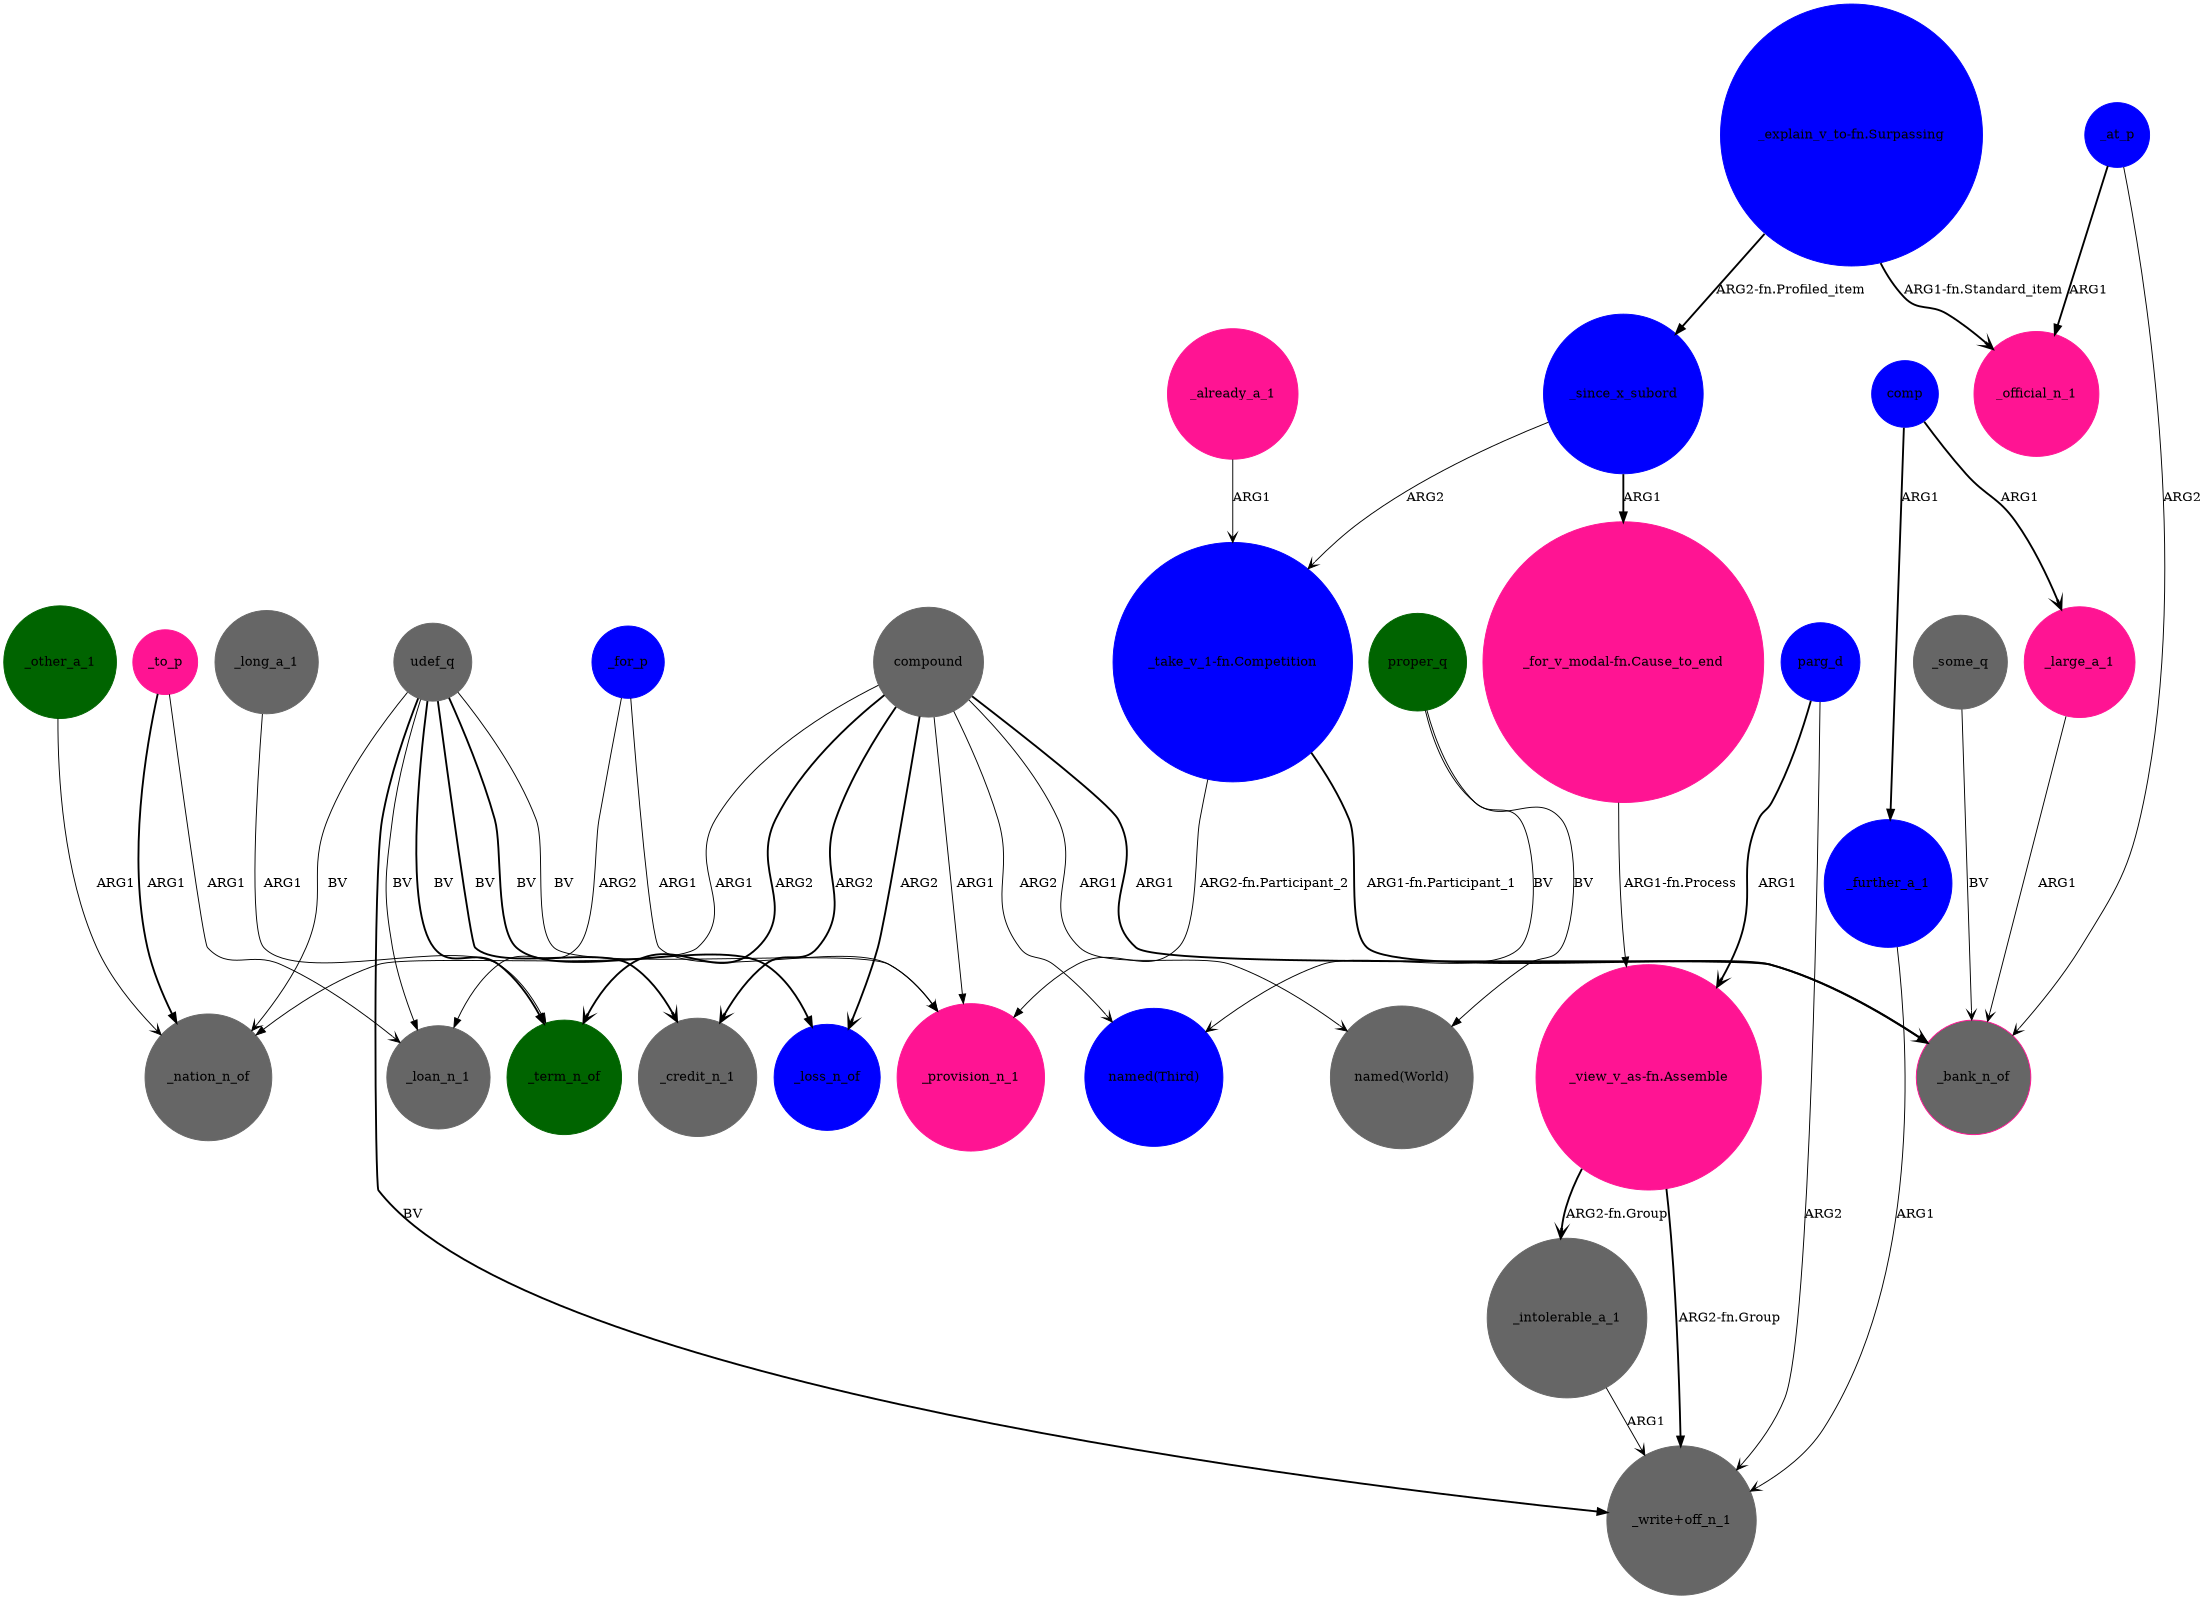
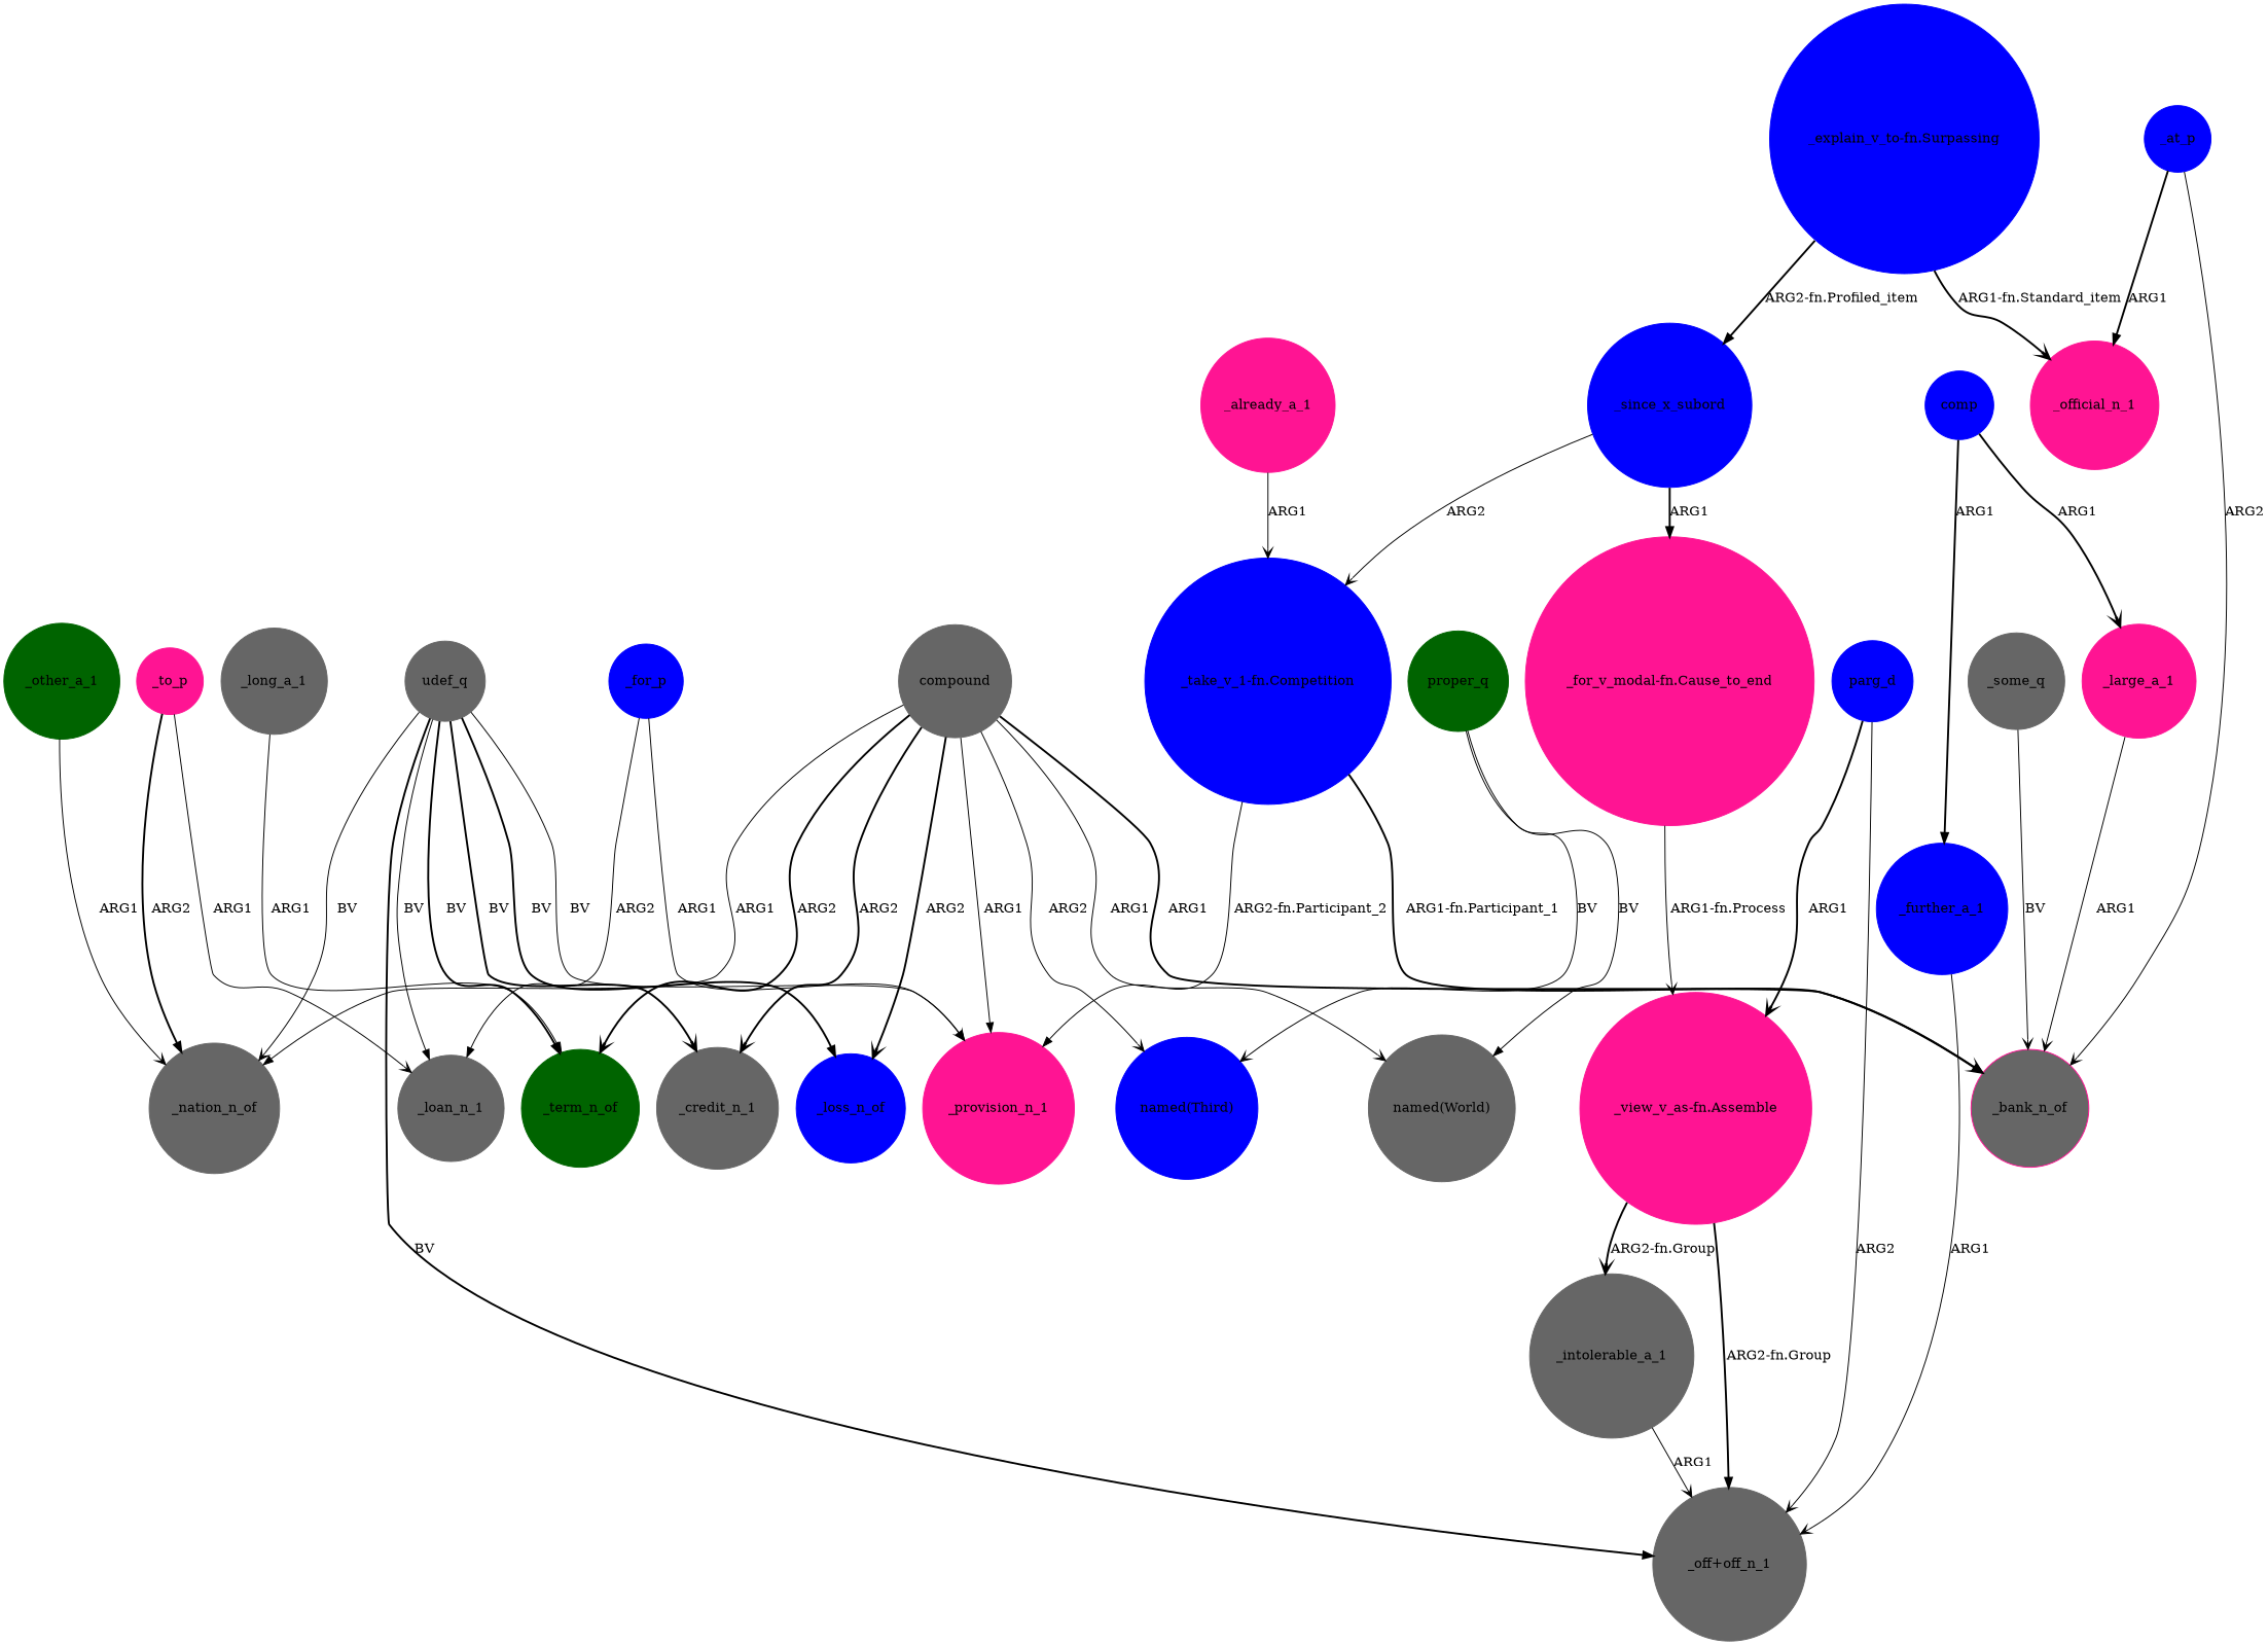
  digraph {
    node [color=gray40 shape=circle style=filled]
    edge [arrowhead=vee style=solid]
    _term_n_of [color=darkgreen]
    udef_q
    _provision_n_1 [color=deeppink]
-   "_write+off_n_1"
+   "_write+off_n_1" [label="_off+off_n_1"]
    _loan_n_1
    _nation_n_of
    _loss_n_of [color=blue]
    _credit_n_1
    _for_p [color=blue]
    "_take_v_1-fn.Competition" [color=blue]
    _bank_n_of [color=deeppink fillcolor=gray40]
    _large_a_1 [color=deeppink]
    parg_d [color=blue]
    "_view_v_as-fn.Assemble" [color=deeppink]
    _intolerable_a_1
    _to_p [color=deeppink]
    comp [color=blue]
    _further_a_1 [color=blue]
    _at_p [color=blue]
    _official_n_1 [color=deeppink]
    compound
    "named(Third)" [color=blue]
    "named(World)"
    n24 [color=deeppink label="_for_v_modal-fn.Cause_to_end"]
    proper_q [color=darkgreen]
    _since_x_subord [color=blue]
    _long_a_1
    _already_a_1 [color=deeppink]
    _other_a_1 [color=darkgreen]
    "_explain_v_to-fn.Surpassing" [color=blue]
    _some_q
    udef_q -> _term_n_of [arrowhead=normal label=BV style=bold]
    udef_q -> _provision_n_1 [arrowhead=normal label=BV]
    udef_q -> "_write+off_n_1" [arrowhead=normal label=BV style=bold]
    udef_q -> _loan_n_1 [arrowhead=normal label=BV]
    udef_q -> _nation_n_of [label=BV]
    udef_q -> _loss_n_of [arrowhead=normal label=BV style=bold]
    udef_q -> _credit_n_1 [label=BV style=bold]
    _for_p -> _provision_n_1 [label=ARG1]
    _for_p -> _loan_n_1 [arrowhead=normal label=ARG2]
    "_take_v_1-fn.Competition" -> _provision_n_1 [arrowhead=normal label="ARG2-fn.Participant_2"]
    "_take_v_1-fn.Competition" -> _bank_n_of [label="ARG1-fn.Participant_1" style=bold]
    _large_a_1 -> _bank_n_of [label=ARG1]
    parg_d -> "_write+off_n_1" [label=ARG2]
    parg_d -> "_view_v_as-fn.Assemble" [label=ARG1 style=bold]
    "_view_v_as-fn.Assemble" -> "_write+off_n_1" [arrowhead=normal label="ARG2-fn.Group" style=bold]
    "_view_v_as-fn.Assemble" -> _intolerable_a_1 [label="ARG2-fn.Group" style=bold]
    _intolerable_a_1 -> "_write+off_n_1" [label=ARG1]
    _to_p -> _loan_n_1 [label=ARG1]
-   _to_p -> _nation_n_of [arrowhead=normal label=ARG1 style=bold]
+   _to_p -> _nation_n_of [arrowhead=normal label=ARG2 style=bold]
    comp -> _large_a_1 [label=ARG1 style=bold]
    comp -> _further_a_1 [arrowhead=normal label=ARG1 style=bold]
    _further_a_1 -> "_write+off_n_1" [label=ARG1]
    _at_p -> _bank_n_of [label=ARG2]
    _at_p -> _official_n_1 [arrowhead=normal label=ARG1 style=bold]
    compound -> _term_n_of [label=ARG2 style=bold]
    compound -> _provision_n_1 [arrowhead=normal label=ARG1]
    compound -> _nation_n_of [arrowhead=normal label=ARG1]
    compound -> _loss_n_of [label=ARG2 style=bold]
    compound -> _credit_n_1 [label=ARG2 style=bold]
    compound -> _bank_n_of [arrowhead=normal label=ARG1 style=bold]
    compound -> "named(Third)" [label=ARG2]
    compound -> "named(World)" [label=ARG1]
-   n24 -> "_view_v_as-fn.Assemble" [arrowhead=normal label="ARG1-fn.Process"]
+   n24 -> "_view_v_as-fn.Assemble" [label="ARG1-fn.Process"]
    proper_q -> "named(Third)" [label=BV]
    proper_q -> "named(World)" [arrowhead=normal label=BV]
    _since_x_subord -> "_take_v_1-fn.Competition" [label=ARG2]
    _since_x_subord -> n24 [arrowhead=normal label=ARG1 style=bold]
    _long_a_1 -> _term_n_of [arrowhead=normal label=ARG1]
    _already_a_1 -> "_take_v_1-fn.Competition" [label=ARG1]
    _other_a_1 -> _nation_n_of [label=ARG1]
    "_explain_v_to-fn.Surpassing" -> _official_n_1 [label="ARG1-fn.Standard_item" style=bold]
    "_explain_v_to-fn.Surpassing" -> _since_x_subord [arrowhead=normal label="ARG2-fn.Profiled_item" style=bold]
    _some_q -> _bank_n_of [label=BV]
  }
